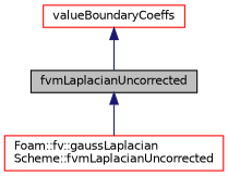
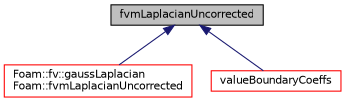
  digraph {
    rankdir=TB
    node [color=red fontname=Helvetica fontsize=10 shape=record]
    edge [color=midnightblue dir=back fontname=Helvetica fontsize=10 labelfontname=Helvetica labelfontsize=10 style=solid]
    n1 [color=black fillcolor=grey75 fontcolor=black height=0.2 label=fvmLaplacianUncorrected style=filled width=0.4]
-   n2 [height=0.2 label="Foam::fv::gaussLaplacian\lScheme::fvmLaplacianUncorrected" width=0.4]
+   n2 [height=0.2 label="Foam::fv::gaussLaplacian\lFoam::fvmLaplacianUncorrected" width=0.4]
    n3 [height=0.2 label=valueBoundaryCoeffs width=0.4]
    n1 -> n2
-   n3 -> n1
+   n1 -> n3
  }
